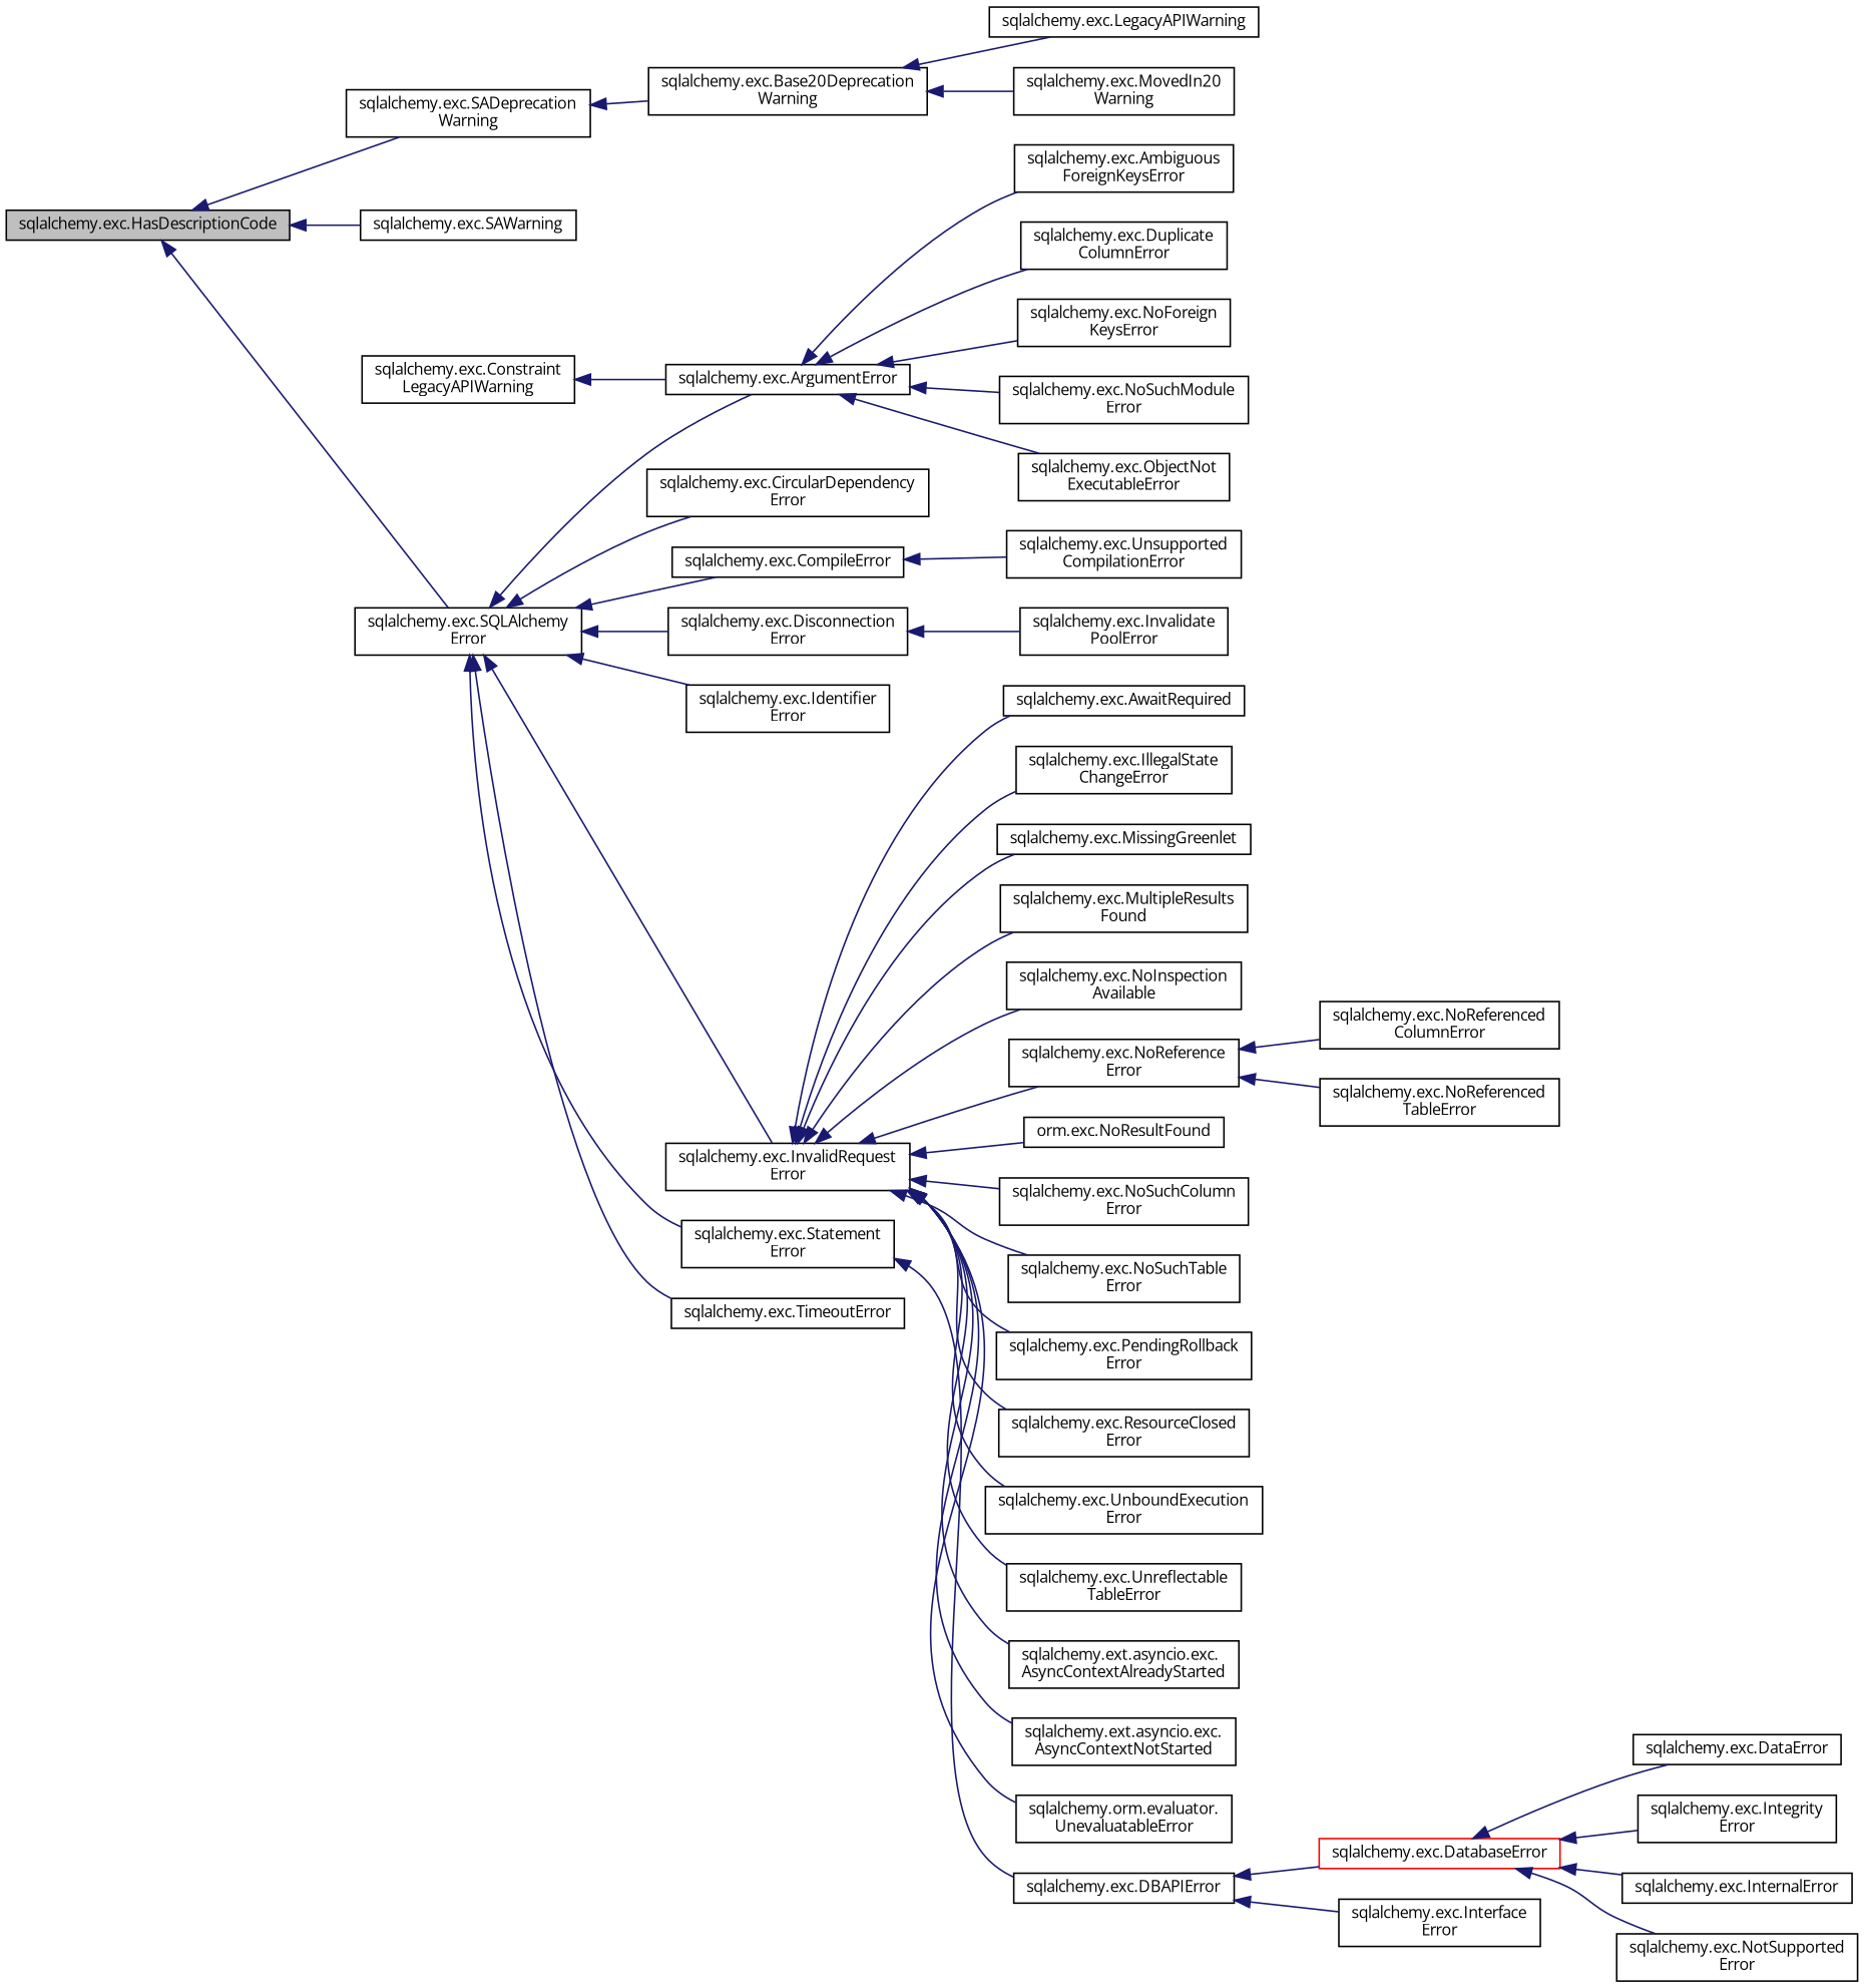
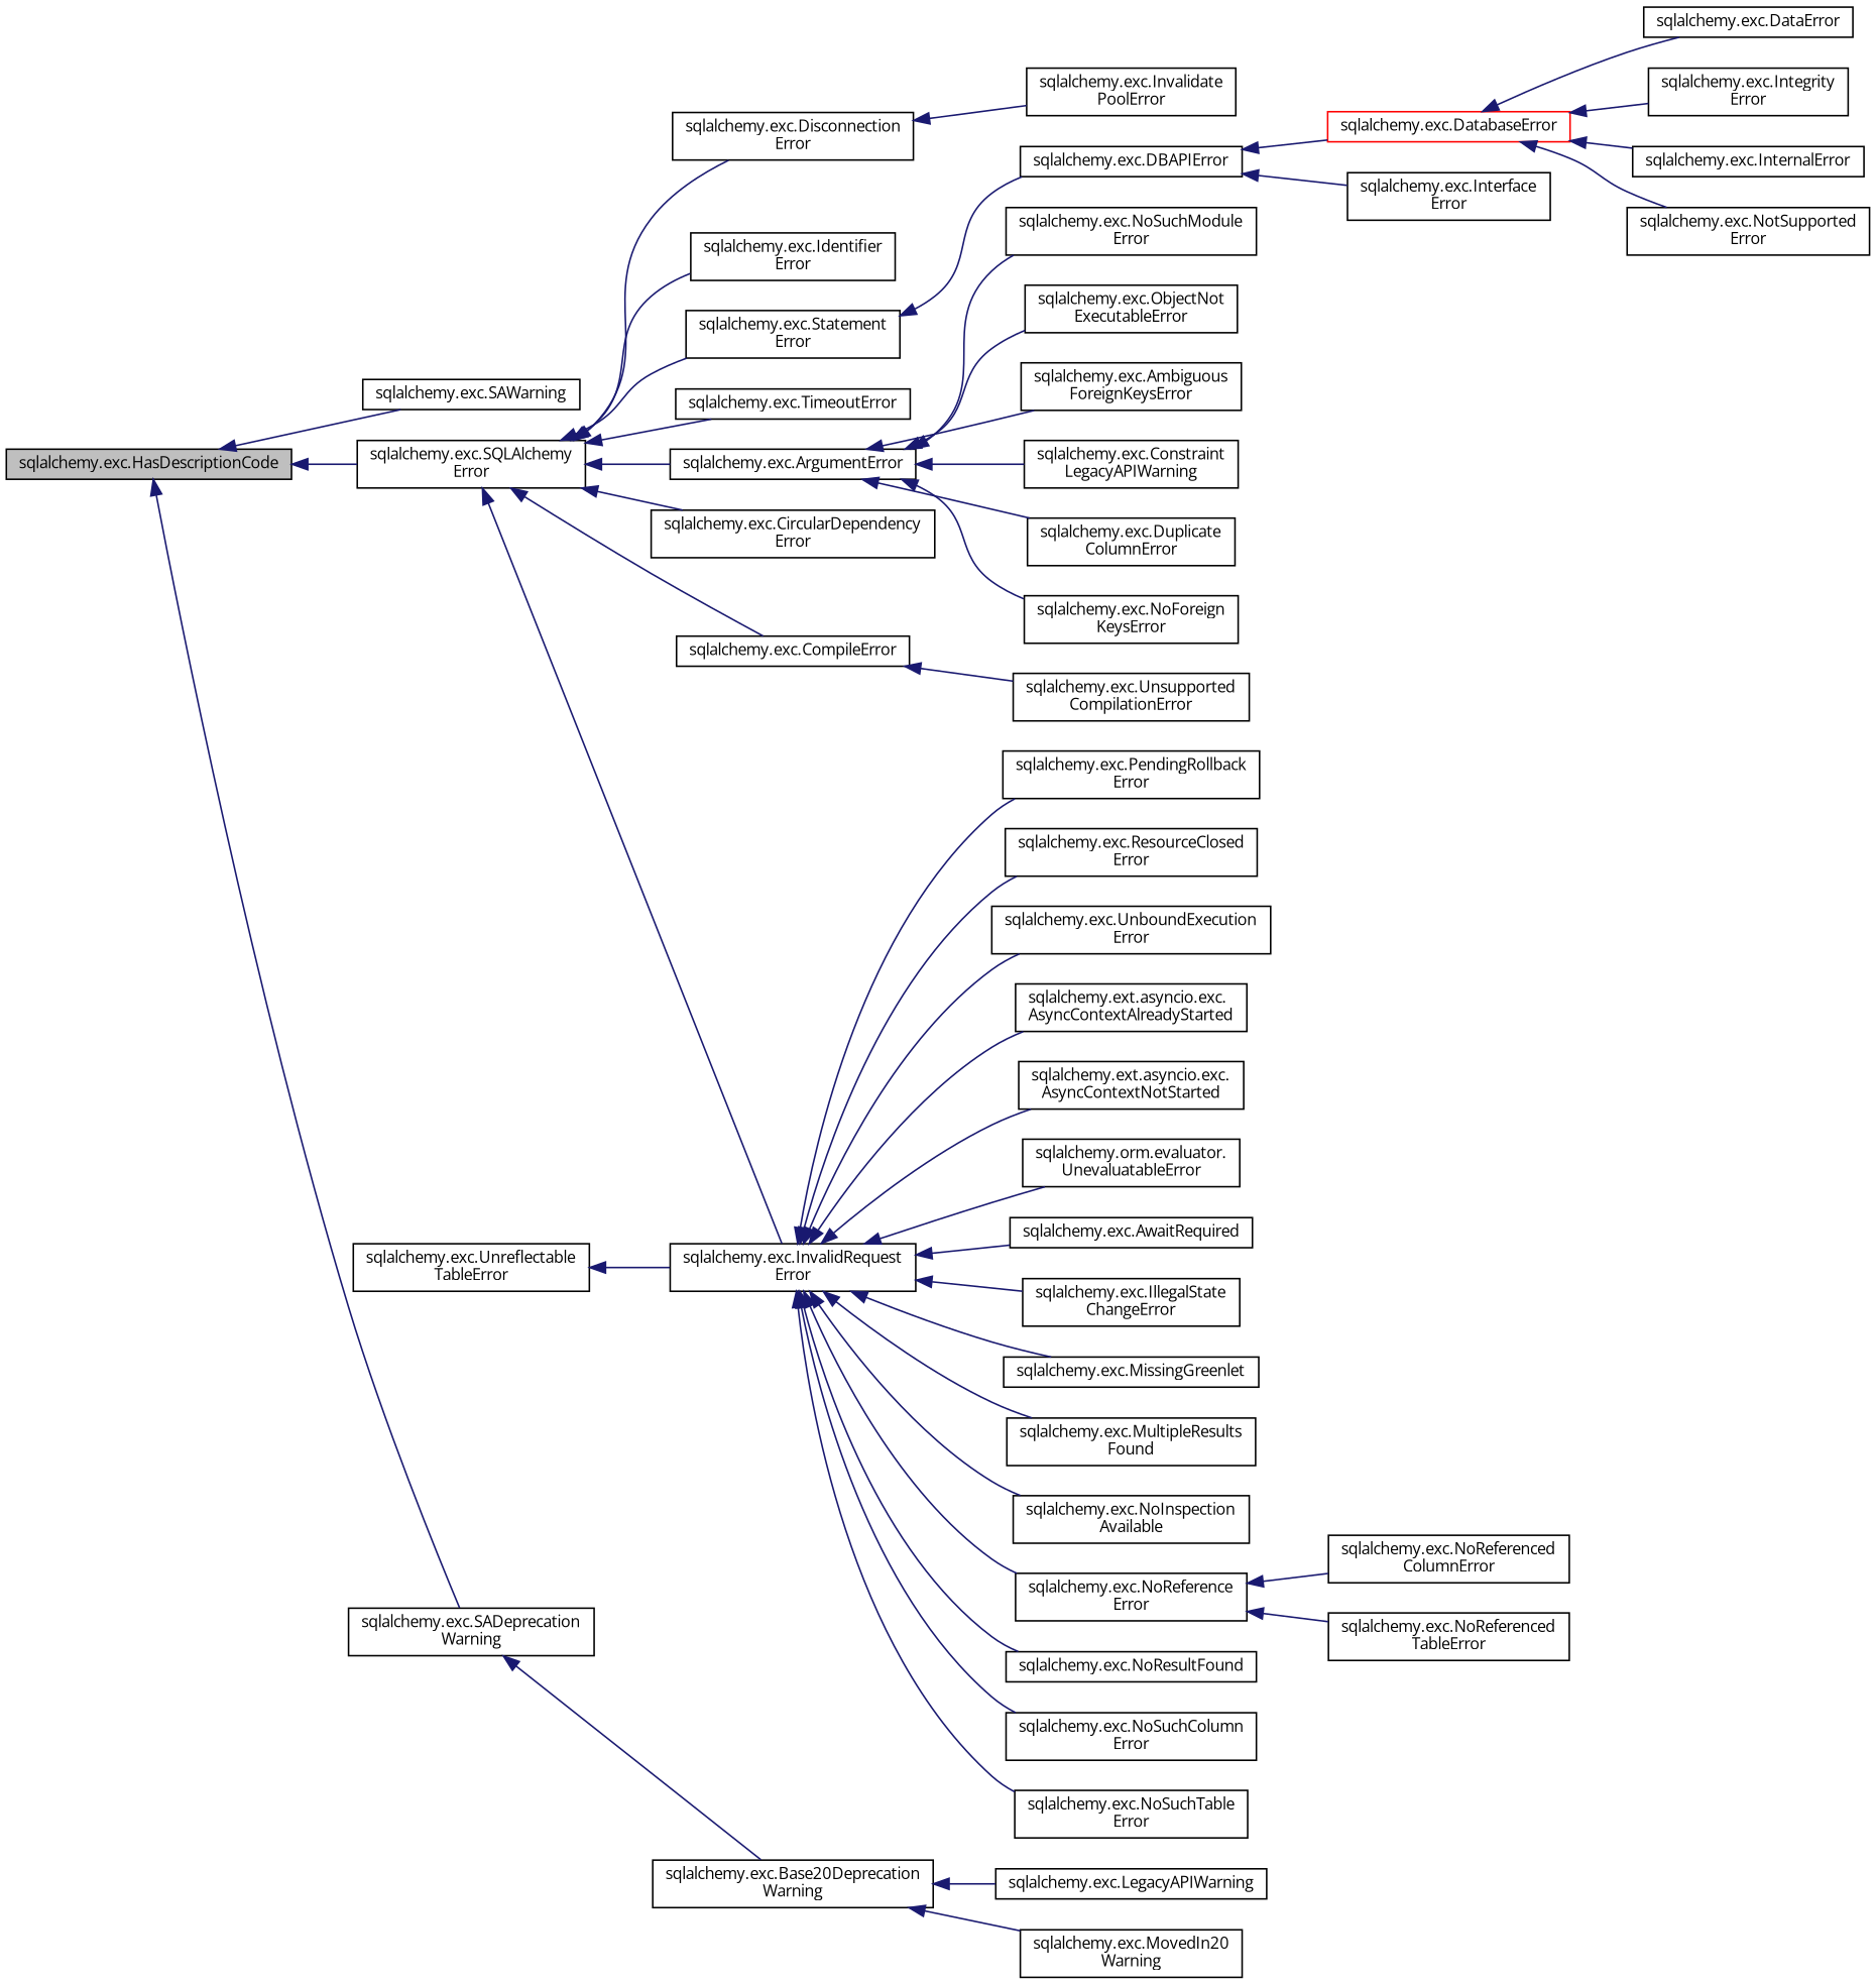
  digraph {
    fontname="Open Sans"
    rankdir=LR
    node [color=black fillcolor=white fontname="Open Sans" fontsize=10 shape=record style=filled]
    edge [color=midnightblue dir=back fontname="Open Sans" fontsize=10 labelfontname=Helvetica labelfontsize=10 style=solid]
    n1 [fillcolor=grey75 fontcolor=black height=0.2 label="sqlalchemy.exc.HasDescriptionCode" width=0.4]
    n2 [height=0.2 label="sqlalchemy.exc.SADeprecation\lWarning" width=0.4]
    n3 [height=0.2 label="sqlalchemy.exc.SAWarning" width=0.4]
    n4 [height=0.2 label="sqlalchemy.exc.SQLAlchemy\lError" width=0.4]
    n5 [height=0.2 label="sqlalchemy.exc.Base20Deprecation\lWarning" width=0.4]
    n6 [height=0.2 label="sqlalchemy.exc.ArgumentError" width=0.4]
    n7 [height=0.2 label="sqlalchemy.exc.CircularDependency\lError" width=0.4]
    n8 [height=0.2 label="sqlalchemy.exc.CompileError" width=0.4]
    n9 [height=0.2 label="sqlalchemy.exc.Disconnection\lError" width=0.4]
    n10 [height=0.2 label="sqlalchemy.exc.Identifier\lError" width=0.4]
    n11 [height=0.2 label="sqlalchemy.exc.InvalidRequest\lError" width=0.4]
    n12 [height=0.2 label="sqlalchemy.exc.Statement\lError" width=0.4]
    n13 [height=0.2 label="sqlalchemy.exc.TimeoutError" width=0.4]
    n14 [height=0.2 label="sqlalchemy.exc.LegacyAPIWarning" width=0.4]
    n15 [height=0.2 label="sqlalchemy.exc.MovedIn20\lWarning" width=0.4]
    n16 [height=0.2 label="sqlalchemy.exc.Ambiguous\lForeignKeysError" width=0.4]
    n17 [height=0.2 label="sqlalchemy.exc.Constraint\lLegacyAPIWarning" width=0.4]
    n18 [height=0.2 label="sqlalchemy.exc.Duplicate\lColumnError" width=0.4]
    n19 [height=0.2 label="sqlalchemy.exc.NoForeign\lKeysError" width=0.4]
    n20 [height=0.2 label="sqlalchemy.exc.NoSuchModule\lError" width=0.4]
    n21 [height=0.2 label="sqlalchemy.exc.ObjectNot\lExecutableError" width=0.4]
    n22 [height=0.2 label="sqlalchemy.exc.Unsupported\lCompilationError" width=0.4]
    n23 [height=0.2 label="sqlalchemy.exc.Invalidate\lPoolError" width=0.4]
    n24 [height=0.2 label="sqlalchemy.exc.AwaitRequired" width=0.4]
    n25 [height=0.2 label="sqlalchemy.exc.IllegalState\lChangeError" width=0.4]
    n26 [height=0.2 label="sqlalchemy.exc.MissingGreenlet" width=0.4]
    n27 [height=0.2 label="sqlalchemy.exc.MultipleResults\lFound" width=0.4]
    n28 [height=0.2 label="sqlalchemy.exc.NoInspection\lAvailable" width=0.4]
    n29 [height=0.2 label="sqlalchemy.exc.NoReference\lError" width=0.4]
-   n30 [height=0.2 label="orm.exc.NoResultFound" width=0.4]
+   n30 [height=0.2 label="sqlalchemy.exc.NoResultFound" width=0.4]
    n31 [height=0.2 label="sqlalchemy.exc.NoSuchColumn\lError" width=0.4]
    n32 [height=0.2 label="sqlalchemy.exc.NoSuchTable\lError" width=0.4]
    n33 [height=0.2 label="sqlalchemy.exc.PendingRollback\lError" width=0.4]
    n34 [height=0.2 label="sqlalchemy.exc.ResourceClosed\lError" width=0.4]
    n35 [height=0.2 label="sqlalchemy.exc.UnboundExecution\lError" width=0.4]
    n36 [height=0.2 label="sqlalchemy.exc.Unreflectable\lTableError" width=0.4]
    n37 [height=0.2 label="sqlalchemy.ext.asyncio.exc.\lAsyncContextAlreadyStarted" width=0.4]
    n38 [height=0.2 label="sqlalchemy.ext.asyncio.exc.\lAsyncContextNotStarted" width=0.4]
    n39 [height=0.2 label="sqlalchemy.orm.evaluator.\lUnevaluatableError" width=0.4]
    n40 [height=0.2 label="sqlalchemy.exc.DBAPIError" width=0.4]
    n41 [height=0.2 label="sqlalchemy.exc.NoReferenced\lColumnError" width=0.4]
    n42 [height=0.2 label="sqlalchemy.exc.NoReferenced\lTableError" width=0.4]
    n43 [color=red height=0.2 label="sqlalchemy.exc.DatabaseError" width=0.4]
    n44 [height=0.2 label="sqlalchemy.exc.Interface\lError" width=0.4]
    n45 [height=0.2 label="sqlalchemy.exc.DataError" width=0.4]
    n46 [height=0.2 label="sqlalchemy.exc.Integrity\lError" width=0.4]
    n47 [height=0.2 label="sqlalchemy.exc.InternalError" width=0.4]
    n48 [height=0.2 label="sqlalchemy.exc.NotSupported\lError" width=0.4]
    n1 -> n2
    n1 -> n3
    n1 -> n4
    n2 -> n5
    n4 -> n6
    n4 -> n7
    n4 -> n8
    n4 -> n9
    n4 -> n10
    n4 -> n11
    n4 -> n12
    n4 -> n13
    n5 -> n14
    n5 -> n15
    n6 -> n16
-   n17 -> n6
+   n6 -> n17
    n6 -> n18
    n6 -> n19
    n6 -> n20
    n6 -> n21
    n8 -> n22
    n9 -> n23
    n11 -> n24
    n11 -> n25
    n11 -> n26
    n11 -> n27
    n11 -> n28
    n11 -> n29
    n11 -> n30
    n11 -> n31
    n11 -> n32
    n11 -> n33
    n11 -> n34
    n11 -> n35
-   n11 -> n36
+   n36 -> n11
    n11 -> n37
    n11 -> n38
    n11 -> n39
    n12 -> n40
    n29 -> n41
    n29 -> n42
    n40 -> n43
    n40 -> n44
    n43 -> n45
    n43 -> n46
    n43 -> n47
    n43 -> n48
  }
